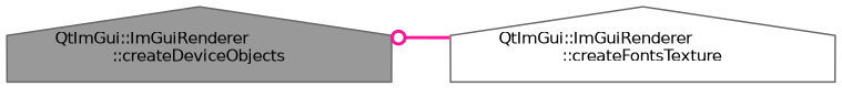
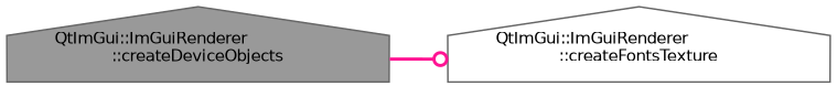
  digraph {
    rankdir=LR
    fontname="DejaVu Sans"
    node [fontname="DejaVu Sans" fontsize=10 shape=house style=filled]
    n1 [color=gray40 fillcolor=grey60 fontcolor=black height=0.2 label="QtImGui::ImGuiRenderer\l::createDeviceObjects" width=0.4]
    n2 [color=grey40 fillcolor=white height=0.2 label="QtImGui::ImGuiRenderer\l::createFontsTexture" width=0.4]
-   n2 -> n1 [color=deeppink fontname="DejaVu Sans" fontsize=10 labelfontname=Helvetica labelfontsize=10 style=bold arrowhead=odot]
+   n1 -> n2 [color=deeppink fontname="DejaVu Sans" fontsize=10 labelfontname=Helvetica labelfontsize=10 style=bold arrowhead=odot]
  }
